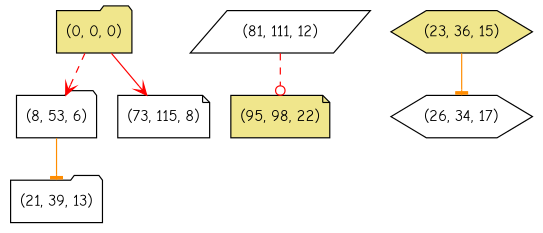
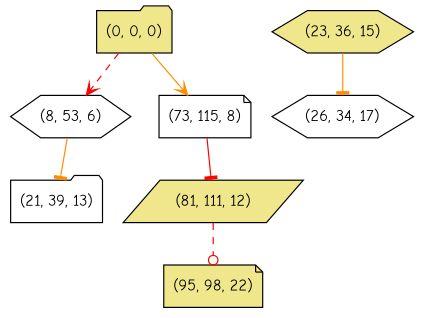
  digraph {
    fontname="Comic Neue"
    node [fillcolor=khaki fontname="Comic Neue" shape=hexagon style=filled]
    edge [arrowhead=tee color=red fontname="Comic Neue" style=solid]
    "(0, 0, 0)" [shape=folder]
-   "(8, 53, 6)" [fillcolor=white shape=folder]
+   "(8, 53, 6)" [fillcolor=white]
    n3 [fillcolor=white label="(73, 115, 8)" shape=note]
    "(21, 39, 13)" [fillcolor=white shape=folder]
-   "(81, 111, 12)" [fillcolor=white shape=parallelogram]
+   "(81, 111, 12)" [shape=parallelogram]
    "(26, 34, 17)" [fillcolor=white]
    "(23, 36, 15)"
    "(95, 98, 22)" [shape=note]
    "(0, 0, 0)" -> "(8, 53, 6)" [arrowhead=vee style=dashed]
-   "(0, 0, 0)" -> n3 [arrowhead=vee]
+   "(0, 0, 0)" -> n3 [arrowhead=vee color=darkorange]
    "(8, 53, 6)" -> "(21, 39, 13)" [color=darkorange]
+   n3 -> "(81, 111, 12)"
    "(81, 111, 12)" -> "(95, 98, 22)" [arrowhead=odot style=dashed]
    "(23, 36, 15)" -> "(26, 34, 17)" [color=darkorange]
  }
